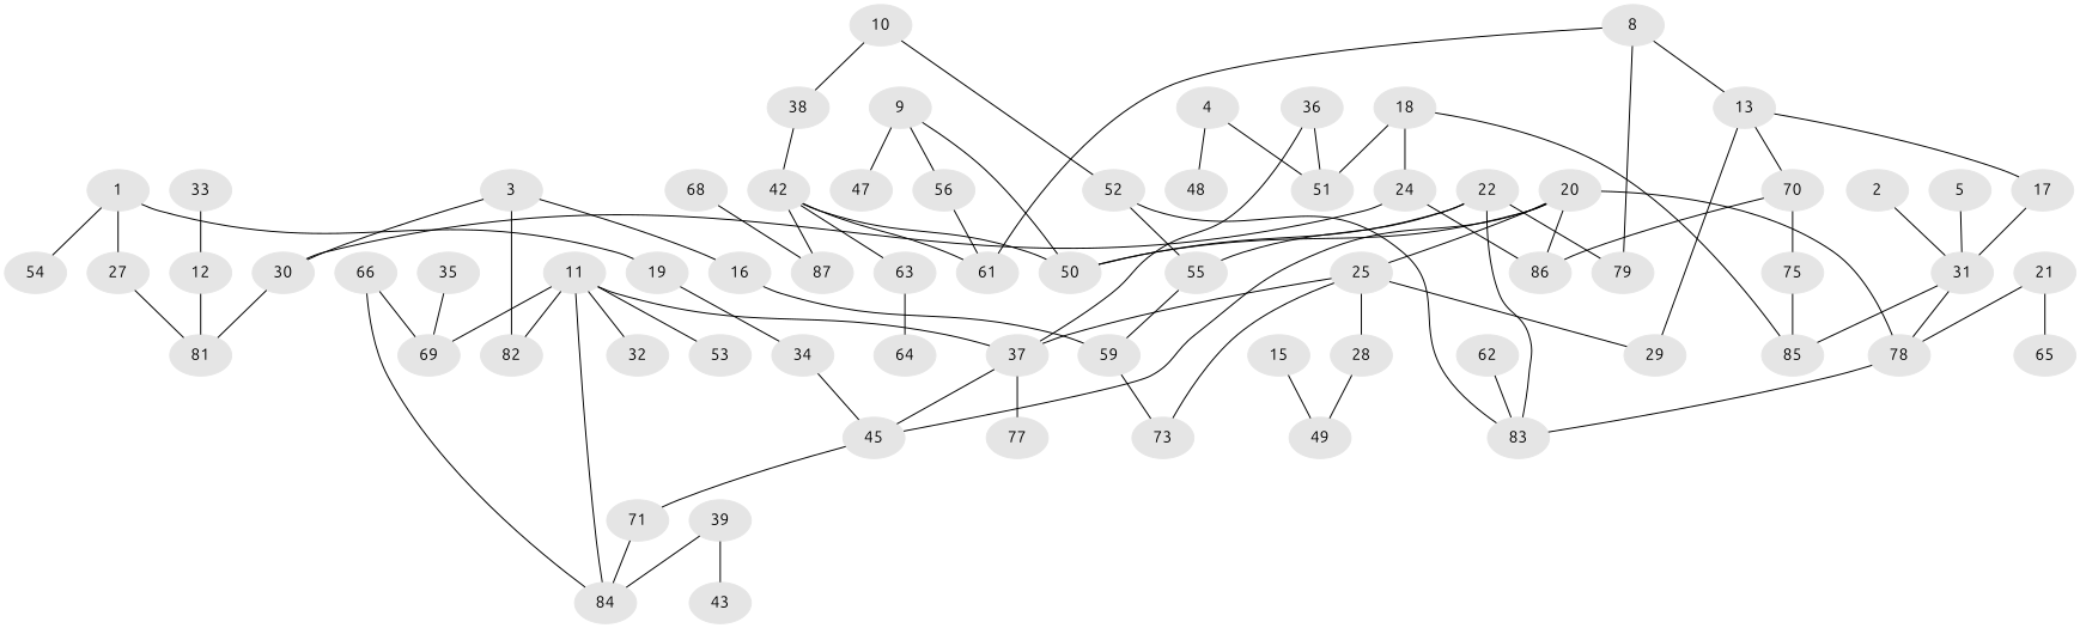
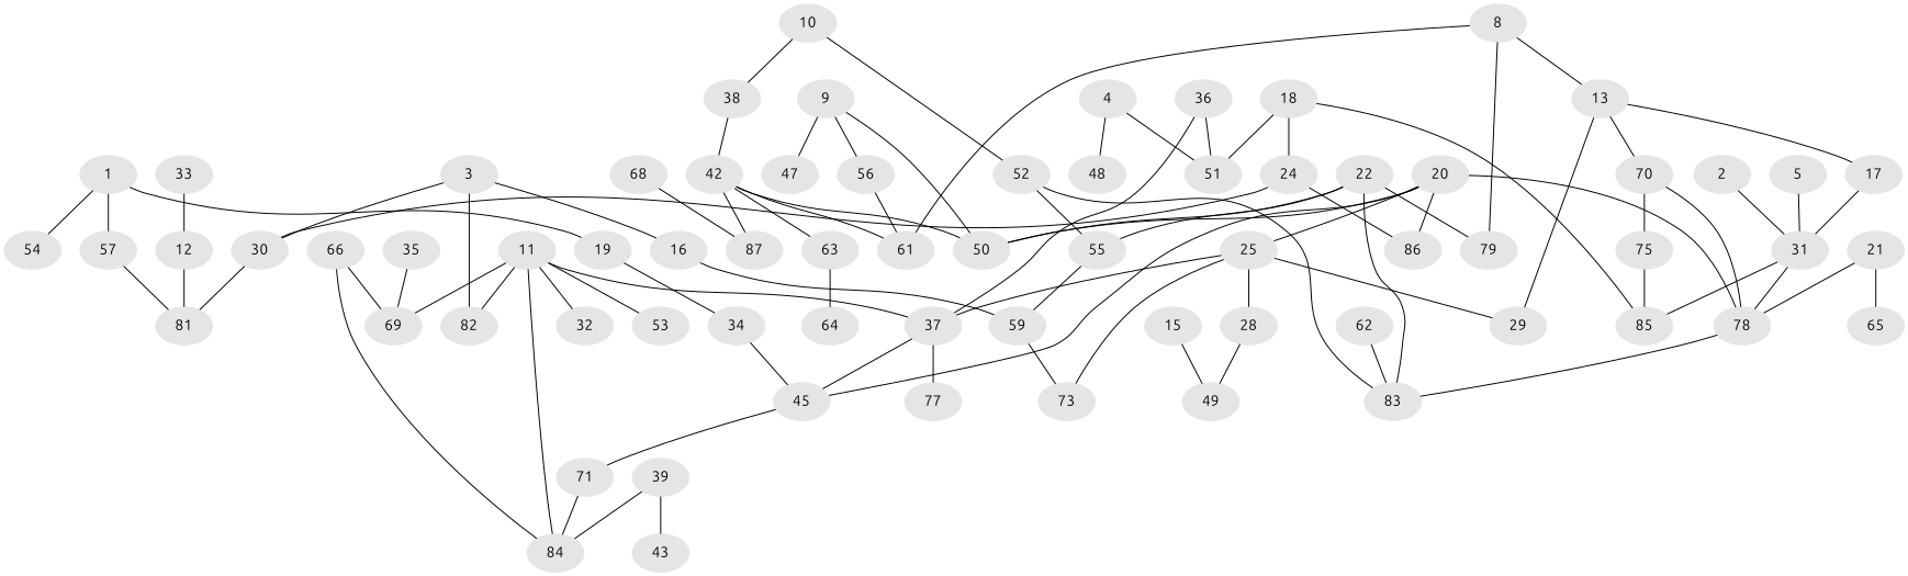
  graph {
    fontname=Ubuntu
    node [color=gray90 fontname=Ubuntu style=filled]
    edge [fontname=Ubuntu weight=1.0]
    1
    19
-   27
+   27 [label=57]
    54
    34
    81
    2
    31
    85
    78
    3
    16
    30
    82
    59
    4
    48
    51
    5
    8
    13
    61
    79
    17
    29
    70
    9
    47
    50
    56
    10
    38
    52
    20
    25
    45
    86
    42
    55
    83
    11
    32
    37
    53
    69
    84
    77
    75
    15
    49
    73
    18
    24
    28
    71
    21
    65
    22
    n59 [label=12]
    33
    35
    36
    63
    87
    39
    43
    64
    62
    66
    68
    1 -- 19
    1 -- 27
    1 -- 54
    19 -- 34 [weight=2.0]
    27 -- 81
    34 -- 45
    2 -- 31
    31 -- 85
    31 -- 78
    78 -- 83
    3 -- 16
    3 -- 30
    3 -- 82
    16 -- 59
    30 -- 81
    59 -- 73
    4 -- 48
    4 -- 51
    5 -- 31
    8 -- 13
    8 -- 61
    8 -- 79
    13 -- 17
    13 -- 29
    13 -- 70
    17 -- 31
-   70 -- 86
+   70 -- 78
    70 -- 75
    9 -- 47
    9 -- 50
    9 -- 56
    56 -- 61
    10 -- 38
    10 -- 52
    38 -- 42
    52 -- 55
    52 -- 83
    20 -- 78
    20 -- 50
    20 -- 25
    20 -- 45
    20 -- 86
    25 -- 29
    25 -- 37
    25 -- 73
    25 -- 28
    45 -- 71
    42 -- 61
    42 -- 50
    42 -- 63
    42 -- 87
    55 -- 59
    11 -- 82
    11 -- 32
    11 -- 37
    11 -- 53
    11 -- 69
    11 -- 84
    37 -- 45
    37 -- 77
    75 -- 85
    15 -- 49
    18 -- 85
    18 -- 51
    18 -- 24
    24 -- 30
    24 -- 86
    28 -- 49
    71 -- 84
    21 -- 78
    21 -- 65
    22 -- 79
    22 -- 50
    22 -- 55
    22 -- 83
    n59 -- 81
    33 -- n59
    35 -- 69
    36 -- 51
    36 -- 37
    63 -- 64
    39 -- 84
    39 -- 43
    62 -- 83
    66 -- 69
    66 -- 84
    68 -- 87
  }
